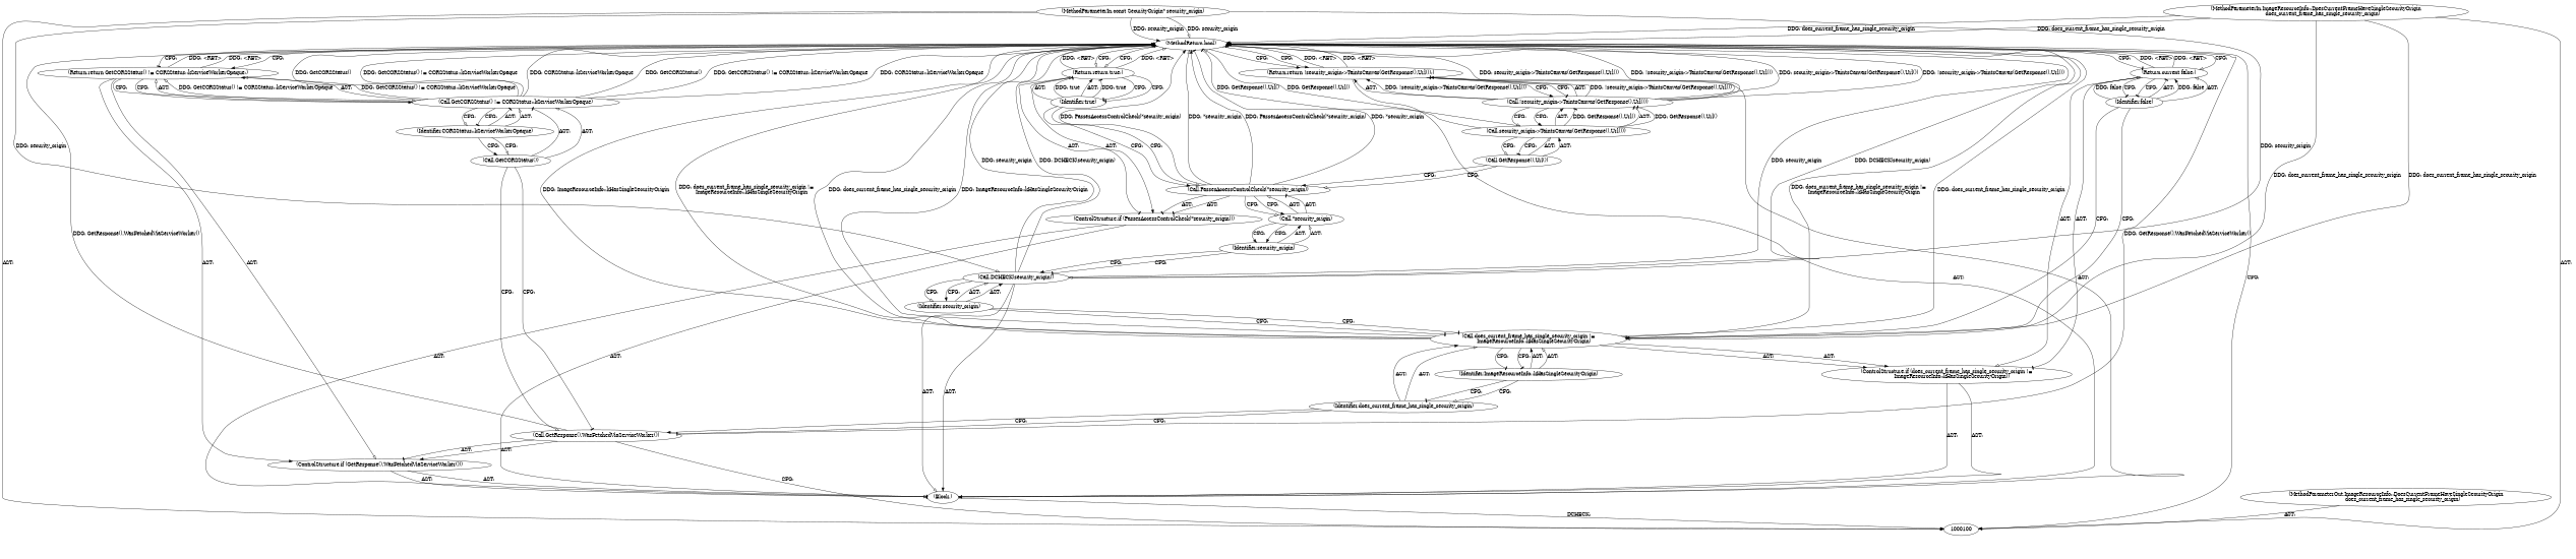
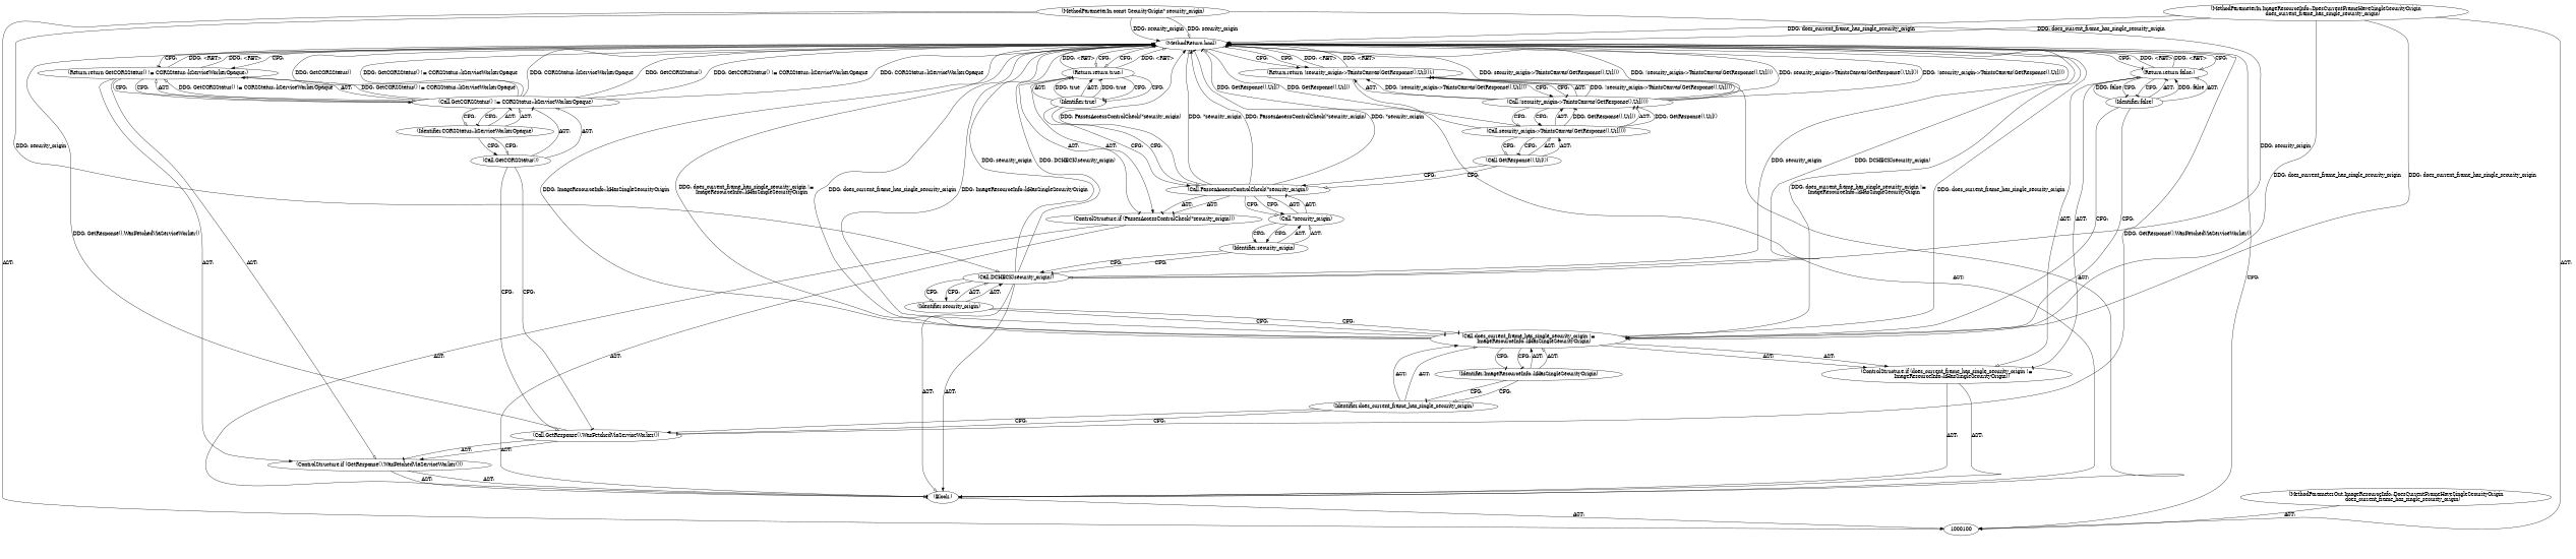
  digraph {
    edge [arrowhead=onormal]
    n1 [label="(MethodReturn,bool)"]
-   n2 [label="(Return,current false;)"]
+   n2 [label="(Return,return false;)"]
    n3 [label="(Return,return true;)"]
    n4 [label="(Return,return !security_origin->TaintsCanvas(GetResponse().Url());)"]
    n5 [label="(Return,return GetCORSStatus() != CORSStatus::kServiceWorkerOpaque;)"]
    1000100
    n7 [label="(Identifier,false)"]
    n8 [label="(ControlStructure,if (does_current_frame_has_single_security_origin !=\n       ImageResourceInfo::kHasSingleSecurityOrigin))"]
    n9 [label="(ControlStructure,if (PassesAccessControlCheck(*security_origin)))"]
    n10 [label="(Identifier,true)"]
    n11 [label="(Block,)"]
    n12 [label="(Call,!security_origin->TaintsCanvas(GetResponse().Url()))"]
    n13 [label="(ControlStructure,if (GetResponse().WasFetchedViaServiceWorker()))"]
    n14 [label="(Call,GetCORSStatus() != CORSStatus::kServiceWorkerOpaque)"]
    n15 [label="(Call,does_current_frame_has_single_security_origin !=\n       ImageResourceInfo::kHasSingleSecurityOrigin)"]
    n16 [label="(Identifier,ImageResourceInfo::kHasSingleSecurityOrigin)"]
    n17 [label="(Call,DCHECK(security_origin))"]
    n18 [label="(Identifier,security_origin)"]
    n19 [label="(Call,*security_origin)"]
    n20 [label="(Identifier,security_origin)"]
    n21 [label="(Call,PassesAccessControlCheck(*security_origin))"]
    n22 [label="(Call,security_origin->TaintsCanvas(GetResponse().Url()))"]
    n23 [label="(Call,GetResponse().Url())"]
    n24 [label="(MethodParameterIn,const SecurityOrigin* security_origin)"]
    n25 [label="(MethodParameterIn,ImageResourceInfo::DoesCurrentFrameHaveSingleSecurityOrigin\n         does_current_frame_has_single_security_origin)"]
    n26 [label="(MethodParameterOut,ImageResourceInfo::DoesCurrentFrameHaveSingleSecurityOrigin\n         does_current_frame_has_single_security_origin)"]
    n27 [label="(Call,GetResponse().WasFetchedViaServiceWorker())"]
    n28 [label="(Identifier,CORSStatus::kServiceWorkerOpaque)"]
    n29 [label="(Call,GetCORSStatus())"]
    n30 [label="(Identifier,does_current_frame_has_single_security_origin)"]
    n1 -> n2 [label="CFG: "]
    n1 -> n2 [arrowhead=tee label="CFG: "]
    n1 -> n3 [label="CFG: "]
    n1 -> n3 [label="CFG: "]
    n1 -> n4 [arrowhead=normal label="CFG: "]
    n1 -> n4 [arrowhead=normal label="CFG: "]
    n1 -> n5 [arrowhead=normal label="CFG: "]
    n1 -> n5 [arrowhead=tee label="CFG: "]
    n1 -> 1000100 [arrowhead=normal label="CFG: "]
    n2 -> n1 [label="DDG: <RET>"]
    n2 -> n1 [arrowhead=normal label="DDG: <RET>"]
    n2 -> n7 [arrowhead=tee label="CFG: "]
    n2 -> n7 [arrowhead=tee label="CFG: "]
    n2 -> n8 [arrowhead=tee label="AST: "]
    n2 -> n8 [label="AST: "]
    n3 -> n1 [label="DDG: <RET>"]
    n3 -> n1 [arrowhead=tee label="DDG: <RET>"]
    n3 -> n9 [arrowhead=tee label="AST: "]
    n3 -> n9 [arrowhead=normal label="AST: "]
    n3 -> n10 [arrowhead=tee label="CFG: "]
    n3 -> n10 [arrowhead=tee label="CFG: "]
    n4 -> n1 [arrowhead=tee label="DDG: <RET>"]
    n4 -> n1 [label="DDG: <RET>"]
    n4 -> n11 [label="AST: "]
    n4 -> n11 [label="AST: "]
    n4 -> n12 [arrowhead=normal label="CFG: "]
    n4 -> n12 [arrowhead=tee label="CFG: "]
    n5 -> n1 [arrowhead=tee label="DDG: <RET>"]
    n5 -> n1 [arrowhead=normal label="DDG: <RET>"]
    n5 -> n13 [arrowhead=normal label="AST: "]
    n5 -> n13 [label="AST: "]
    n5 -> n14 [label="CFG: "]
    n5 -> n14 [arrowhead=normal label="CFG: "]
    n7 -> n2 [arrowhead=tee label="AST: "]
    n7 -> n2 [arrowhead=normal label="DDG: false"]
    n7 -> n2 [label="AST: "]
    n7 -> n2 [label="DDG: false"]
    n7 -> n15 [label="CFG: "]
    n7 -> n15 [arrowhead=normal label="CFG: "]
    n8 -> n11 [arrowhead=normal label="AST: "]
    n8 -> n11 [label="AST: "]
    n9 -> n11 [arrowhead=tee label="AST: "]
    n9 -> n11 [label="AST: "]
    n10 -> n3 [label="AST: "]
    n10 -> n3 [arrowhead=tee label="DDG: true"]
    n10 -> n3 [arrowhead=normal label="AST: "]
    n10 -> n3 [arrowhead=tee label="DDG: true"]
    n10 -> n21 [arrowhead=normal label="CFG: "]
    n10 -> n21 [label="CFG: "]
-   n11 -> 1000100 [arrowhead=normal label="DCHECK: "]
+   n11 -> 1000100 [arrowhead=normal label="AST: "]
    n12 -> n1 [arrowhead=tee label="DDG: security_origin->TaintsCanvas(GetResponse().Url())"]
    n12 -> n1 [label="DDG: !security_origin->TaintsCanvas(GetResponse().Url())"]
    n12 -> n1 [arrowhead=tee label="DDG: security_origin->TaintsCanvas(GetResponse().Url())"]
    n12 -> n1 [arrowhead=tee label="DDG: !security_origin->TaintsCanvas(GetResponse().Url())"]
    n12 -> n4 [arrowhead=tee label="AST: "]
    n12 -> n4 [arrowhead=normal label="DDG: !security_origin->TaintsCanvas(GetResponse().Url())"]
    n12 -> n4 [arrowhead=normal label="AST: "]
    n12 -> n4 [arrowhead=normal label="DDG: !security_origin->TaintsCanvas(GetResponse().Url())"]
    n12 -> n22 [label="CFG: "]
    n12 -> n22 [arrowhead=normal label="CFG: "]
    n13 -> n11 [label="AST: "]
    n13 -> n11 [arrowhead=tee label="AST: "]
    n14 -> n1 [arrowhead=normal label="DDG: GetCORSStatus()"]
    n14 -> n1 [arrowhead=normal label="DDG: GetCORSStatus() != CORSStatus::kServiceWorkerOpaque"]
    n14 -> n1 [arrowhead=tee label="DDG: CORSStatus::kServiceWorkerOpaque"]
    n14 -> n1 [arrowhead=normal label="DDG: GetCORSStatus()"]
    n14 -> n1 [arrowhead=tee label="DDG: GetCORSStatus() != CORSStatus::kServiceWorkerOpaque"]
    n14 -> n1 [label="DDG: CORSStatus::kServiceWorkerOpaque"]
    n14 -> n5 [label="AST: "]
    n14 -> n5 [label="DDG: GetCORSStatus() != CORSStatus::kServiceWorkerOpaque"]
    n14 -> n5 [label="AST: "]
    n14 -> n5 [arrowhead=normal label="DDG: GetCORSStatus() != CORSStatus::kServiceWorkerOpaque"]
    n14 -> n28 [label="CFG: "]
    n14 -> n28 [arrowhead=tee label="CFG: "]
    n15 -> n1 [arrowhead=normal label="DDG: does_current_frame_has_single_security_origin"]
    n15 -> n1 [arrowhead=normal label="DDG: ImageResourceInfo::kHasSingleSecurityOrigin"]
    n15 -> n1 [label="DDG: does_current_frame_has_single_security_origin !=\n       ImageResourceInfo::kHasSingleSecurityOrigin"]
    n15 -> n1 [arrowhead=normal label="DDG: does_current_frame_has_single_security_origin"]
    n15 -> n1 [arrowhead=tee label="DDG: ImageResourceInfo::kHasSingleSecurityOrigin"]
    n15 -> n1 [label="DDG: does_current_frame_has_single_security_origin !=\n       ImageResourceInfo::kHasSingleSecurityOrigin"]
    n15 -> n8 [arrowhead=normal label="AST: "]
    n15 -> n8 [arrowhead=normal label="AST: "]
    n15 -> n16 [arrowhead=tee label="CFG: "]
    n15 -> n16 [arrowhead=tee label="CFG: "]
    n16 -> n15 [arrowhead=normal label="AST: "]
    n16 -> n15 [label="AST: "]
    n16 -> n30 [arrowhead=tee label="CFG: "]
    n16 -> n30 [label="CFG: "]
    n17 -> n1 [arrowhead=tee label="DDG: security_origin"]
    n17 -> n1 [arrowhead=tee label="DDG: DCHECK(security_origin)"]
    n17 -> n1 [label="DDG: security_origin"]
    n17 -> n1 [arrowhead=tee label="DDG: DCHECK(security_origin)"]
    n17 -> n11 [label="AST: "]
    n17 -> n11 [arrowhead=normal label="AST: "]
    n17 -> n18 [label="CFG: "]
    n17 -> n18 [arrowhead=normal label="CFG: "]
    n18 -> n15 [arrowhead=tee label="CFG: "]
    n18 -> n15 [arrowhead=tee label="CFG: "]
    n18 -> n17 [label="AST: "]
    n18 -> n17 [arrowhead=normal label="AST: "]
    n19 -> n20 [arrowhead=normal label="CFG: "]
    n19 -> n20 [arrowhead=normal label="CFG: "]
    n19 -> n21 [label="AST: "]
    n19 -> n21 [arrowhead=tee label="AST: "]
    n20 -> n17 [arrowhead=tee label="CFG: "]
    n20 -> n17 [arrowhead=normal label="CFG: "]
    n20 -> n19 [arrowhead=normal label="AST: "]
    n20 -> n19 [label="AST: "]
    n21 -> n1 [arrowhead=normal label="DDG: PassesAccessControlCheck(*security_origin)"]
    n21 -> n1 [label="DDG: *security_origin"]
    n21 -> n1 [arrowhead=normal label="DDG: PassesAccessControlCheck(*security_origin)"]
    n21 -> n1 [arrowhead=tee label="DDG: *security_origin"]
    n21 -> n9 [arrowhead=tee label="AST: "]
    n21 -> n9 [arrowhead=tee label="AST: "]
    n21 -> n19 [label="CFG: "]
    n21 -> n19 [arrowhead=normal label="CFG: "]
    n22 -> n1 [arrowhead=tee label="DDG: GetResponse().Url()"]
    n22 -> n1 [label="DDG: GetResponse().Url()"]
    n22 -> n12 [arrowhead=normal label="AST: "]
    n22 -> n12 [arrowhead=tee label="DDG: GetResponse().Url()"]
    n22 -> n12 [arrowhead=tee label="AST: "]
    n22 -> n12 [arrowhead=tee label="DDG: GetResponse().Url()"]
    n22 -> n23 [label="CFG: "]
    n22 -> n23 [arrowhead=tee label="CFG: "]
    n23 -> n21 [arrowhead=normal label="CFG: "]
    n23 -> n21 [label="CFG: "]
    n23 -> n22 [label="AST: "]
    n23 -> n22 [arrowhead=normal label="AST: "]
    n24 -> n1 [arrowhead=normal label="DDG: security_origin"]
    n24 -> n1 [label="DDG: security_origin"]
    n24 -> 1000100 [label="AST: "]
    n24 -> n17 [label="DDG: security_origin"]
    n24 -> n17 [label="DDG: security_origin"]
    n25 -> n1 [arrowhead=normal label="DDG: does_current_frame_has_single_security_origin"]
    n25 -> n1 [label="DDG: does_current_frame_has_single_security_origin"]
    n25 -> 1000100 [arrowhead=normal label="AST: "]
    n25 -> n15 [label="DDG: does_current_frame_has_single_security_origin"]
    n25 -> n15 [arrowhead=tee label="DDG: does_current_frame_has_single_security_origin"]
    n26 -> 1000100 [label="AST: "]
    n27 -> n1 [arrowhead=normal label="DDG: GetResponse().WasFetchedViaServiceWorker()"]
    n27 -> n1 [arrowhead=normal label="DDG: GetResponse().WasFetchedViaServiceWorker()"]
-   n27 -> 1000100 [arrowhead=normal label="CFG: "]
    n27 -> n13 [arrowhead=normal label="AST: "]
    n27 -> n13 [arrowhead=tee label="AST: "]
    n28 -> n14 [arrowhead=tee label="AST: "]
    n28 -> n14 [label="AST: "]
    n28 -> n29 [arrowhead=normal label="CFG: "]
    n28 -> n29 [label="CFG: "]
    n29 -> n14 [label="AST: "]
    n29 -> n14 [arrowhead=tee label="AST: "]
    n29 -> n27 [label="CFG: "]
    n29 -> n27 [arrowhead=tee label="CFG: "]
    n30 -> n15 [arrowhead=normal label="AST: "]
    n30 -> n15 [label="AST: "]
    n30 -> n27 [arrowhead=tee label="CFG: "]
    n30 -> n27 [arrowhead=normal label="CFG: "]
  }
